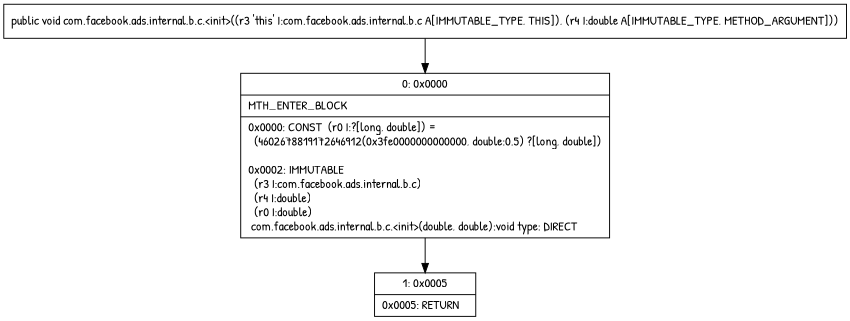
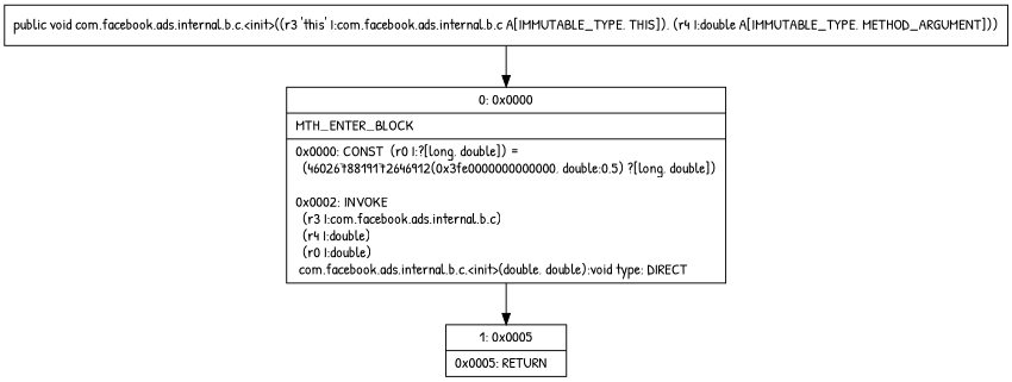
  digraph {
    fontname="Patrick Hand"
    node [shape=record fontname="Patrick Hand"]
    edge [fontname="Patrick Hand"]
-   n1 [label="{0\:\ 0x0000|MTH_ENTER_BLOCK\l|0x0000: CONST  (r0 I:?[long, double]) = \l  (4602678819172646912(0x3fe0000000000000, double:0.5) ?[long, double])\l \l0x0002: IMMUTABLE  \l  (r3 I:com.facebook.ads.internal.b.c)\l  (r4 I:double)\l  (r0 I:double)\l com.facebook.ads.internal.b.c.\<init\>(double, double):void type: DIRECT \l}"]
+   n1 [label="{0\:\ 0x0000|MTH_ENTER_BLOCK\l|0x0000: CONST  (r0 I:?[long, double]) = \l  (4602678819172646912(0x3fe0000000000000, double:0.5) ?[long, double])\l \l0x0002: INVOKE  \l  (r3 I:com.facebook.ads.internal.b.c)\l  (r4 I:double)\l  (r0 I:double)\l com.facebook.ads.internal.b.c.\<init\>(double, double):void type: DIRECT \l}"]
    n2 [label="{1\:\ 0x0005|0x0005: RETURN   \l}"]
    n3 [label="{public void com.facebook.ads.internal.b.c.\<init\>((r3 'this' I:com.facebook.ads.internal.b.c A[IMMUTABLE_TYPE, THIS]), (r4 I:double A[IMMUTABLE_TYPE, METHOD_ARGUMENT])) }"]
    n1 -> n2
    n3 -> n1
  }
